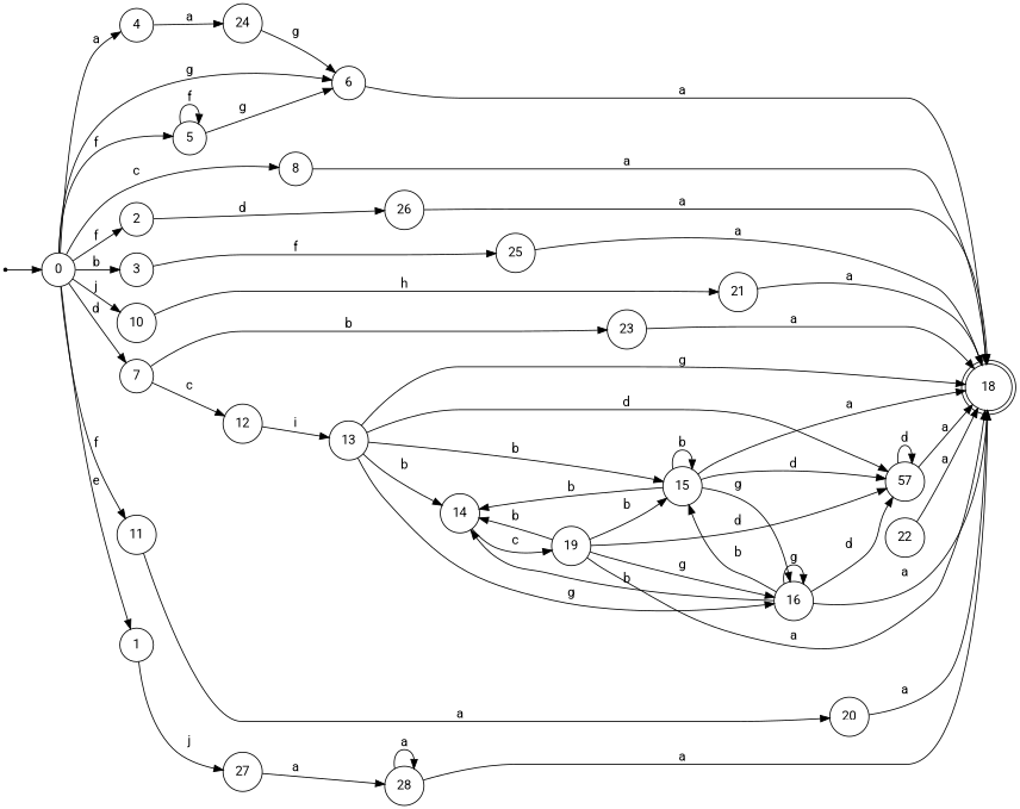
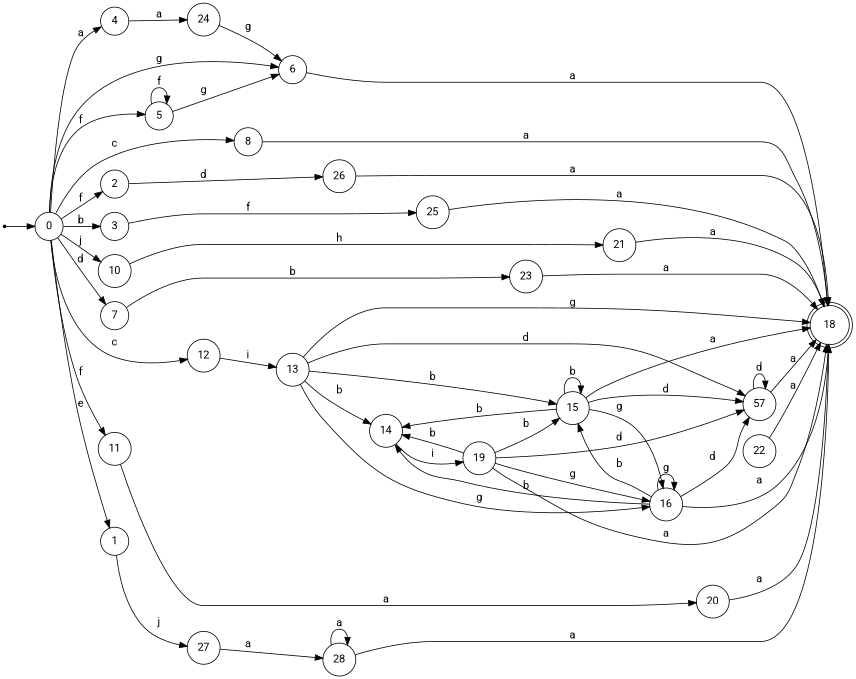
  digraph {
    fontname=Roboto
    rankdir=LR
    node [fontname=Roboto shape=circle]
    edge [fontname=Roboto]
    dummy0 [shape=point]
    0
    1
    2
    3
    4
    5
    6
    7
    8
    10
    11
    12
    27
    26
    25
    24
    18 [shape=doublecircle]
    23
    21
    20
    13
    28
    22
    14
    15
    16
    n28 [label=57]
    19
    dummy0 -> 0
    0 -> 1 [label=e]
    0 -> 2 [label=f]
    0 -> 3 [label=b]
    0 -> 4 [label=a]
    0 -> 5 [label=f]
    0 -> 6 [label=g]
    0 -> 7 [label=d]
    0 -> 8 [label=c]
    0 -> 10 [label=j]
    0 -> 11 [label=f]
-   7 -> 12 [label=c]
+   0 -> 12 [label=c]
    1 -> 27 [label=j]
    2 -> 26 [label=d]
    3 -> 25 [label=f]
    4 -> 24 [label=a]
    5 -> 5 [label=f]
    5 -> 6 [label=g]
    6 -> 18 [label=a]
    7 -> 23 [label=b]
    8 -> 18 [label=a]
    10 -> 21 [label=h]
    11 -> 20 [label=a]
    12 -> 13 [label=i]
    27 -> 28 [label=a]
    26 -> 18 [label=a]
    25 -> 18 [label=a]
    24 -> 6 [label=g]
    23 -> 18 [label=a]
    21 -> 18 [label=a]
    20 -> 18 [label=a]
    13 -> 18 [label=g]
    13 -> 14 [label=b]
    13 -> 15 [label=b]
    13 -> 16 [label=g]
    13 -> n28 [label=d]
    28 -> 18 [label=a]
    28 -> 28 [label=a]
    22 -> 18 [label=a]
-   14 -> 19 [label=c]
+   14 -> 19 [label=i]
    15 -> 18 [label=a]
    15 -> 14 [label=b]
    15 -> 15 [label=b]
    15 -> 16 [label=g]
    15 -> n28 [label=d]
    16 -> 18 [label=a]
    16 -> 14 [label=b]
    16 -> 15 [label=b]
    16 -> 16 [label=g]
    16 -> n28 [label=d]
    n28 -> 18 [label=a]
    n28 -> n28 [label=d]
    19 -> 18 [label=a]
    19 -> 14 [label=b]
    19 -> 15 [label=b]
    19 -> 16 [label=g]
    19 -> n28 [label=d]
  }
